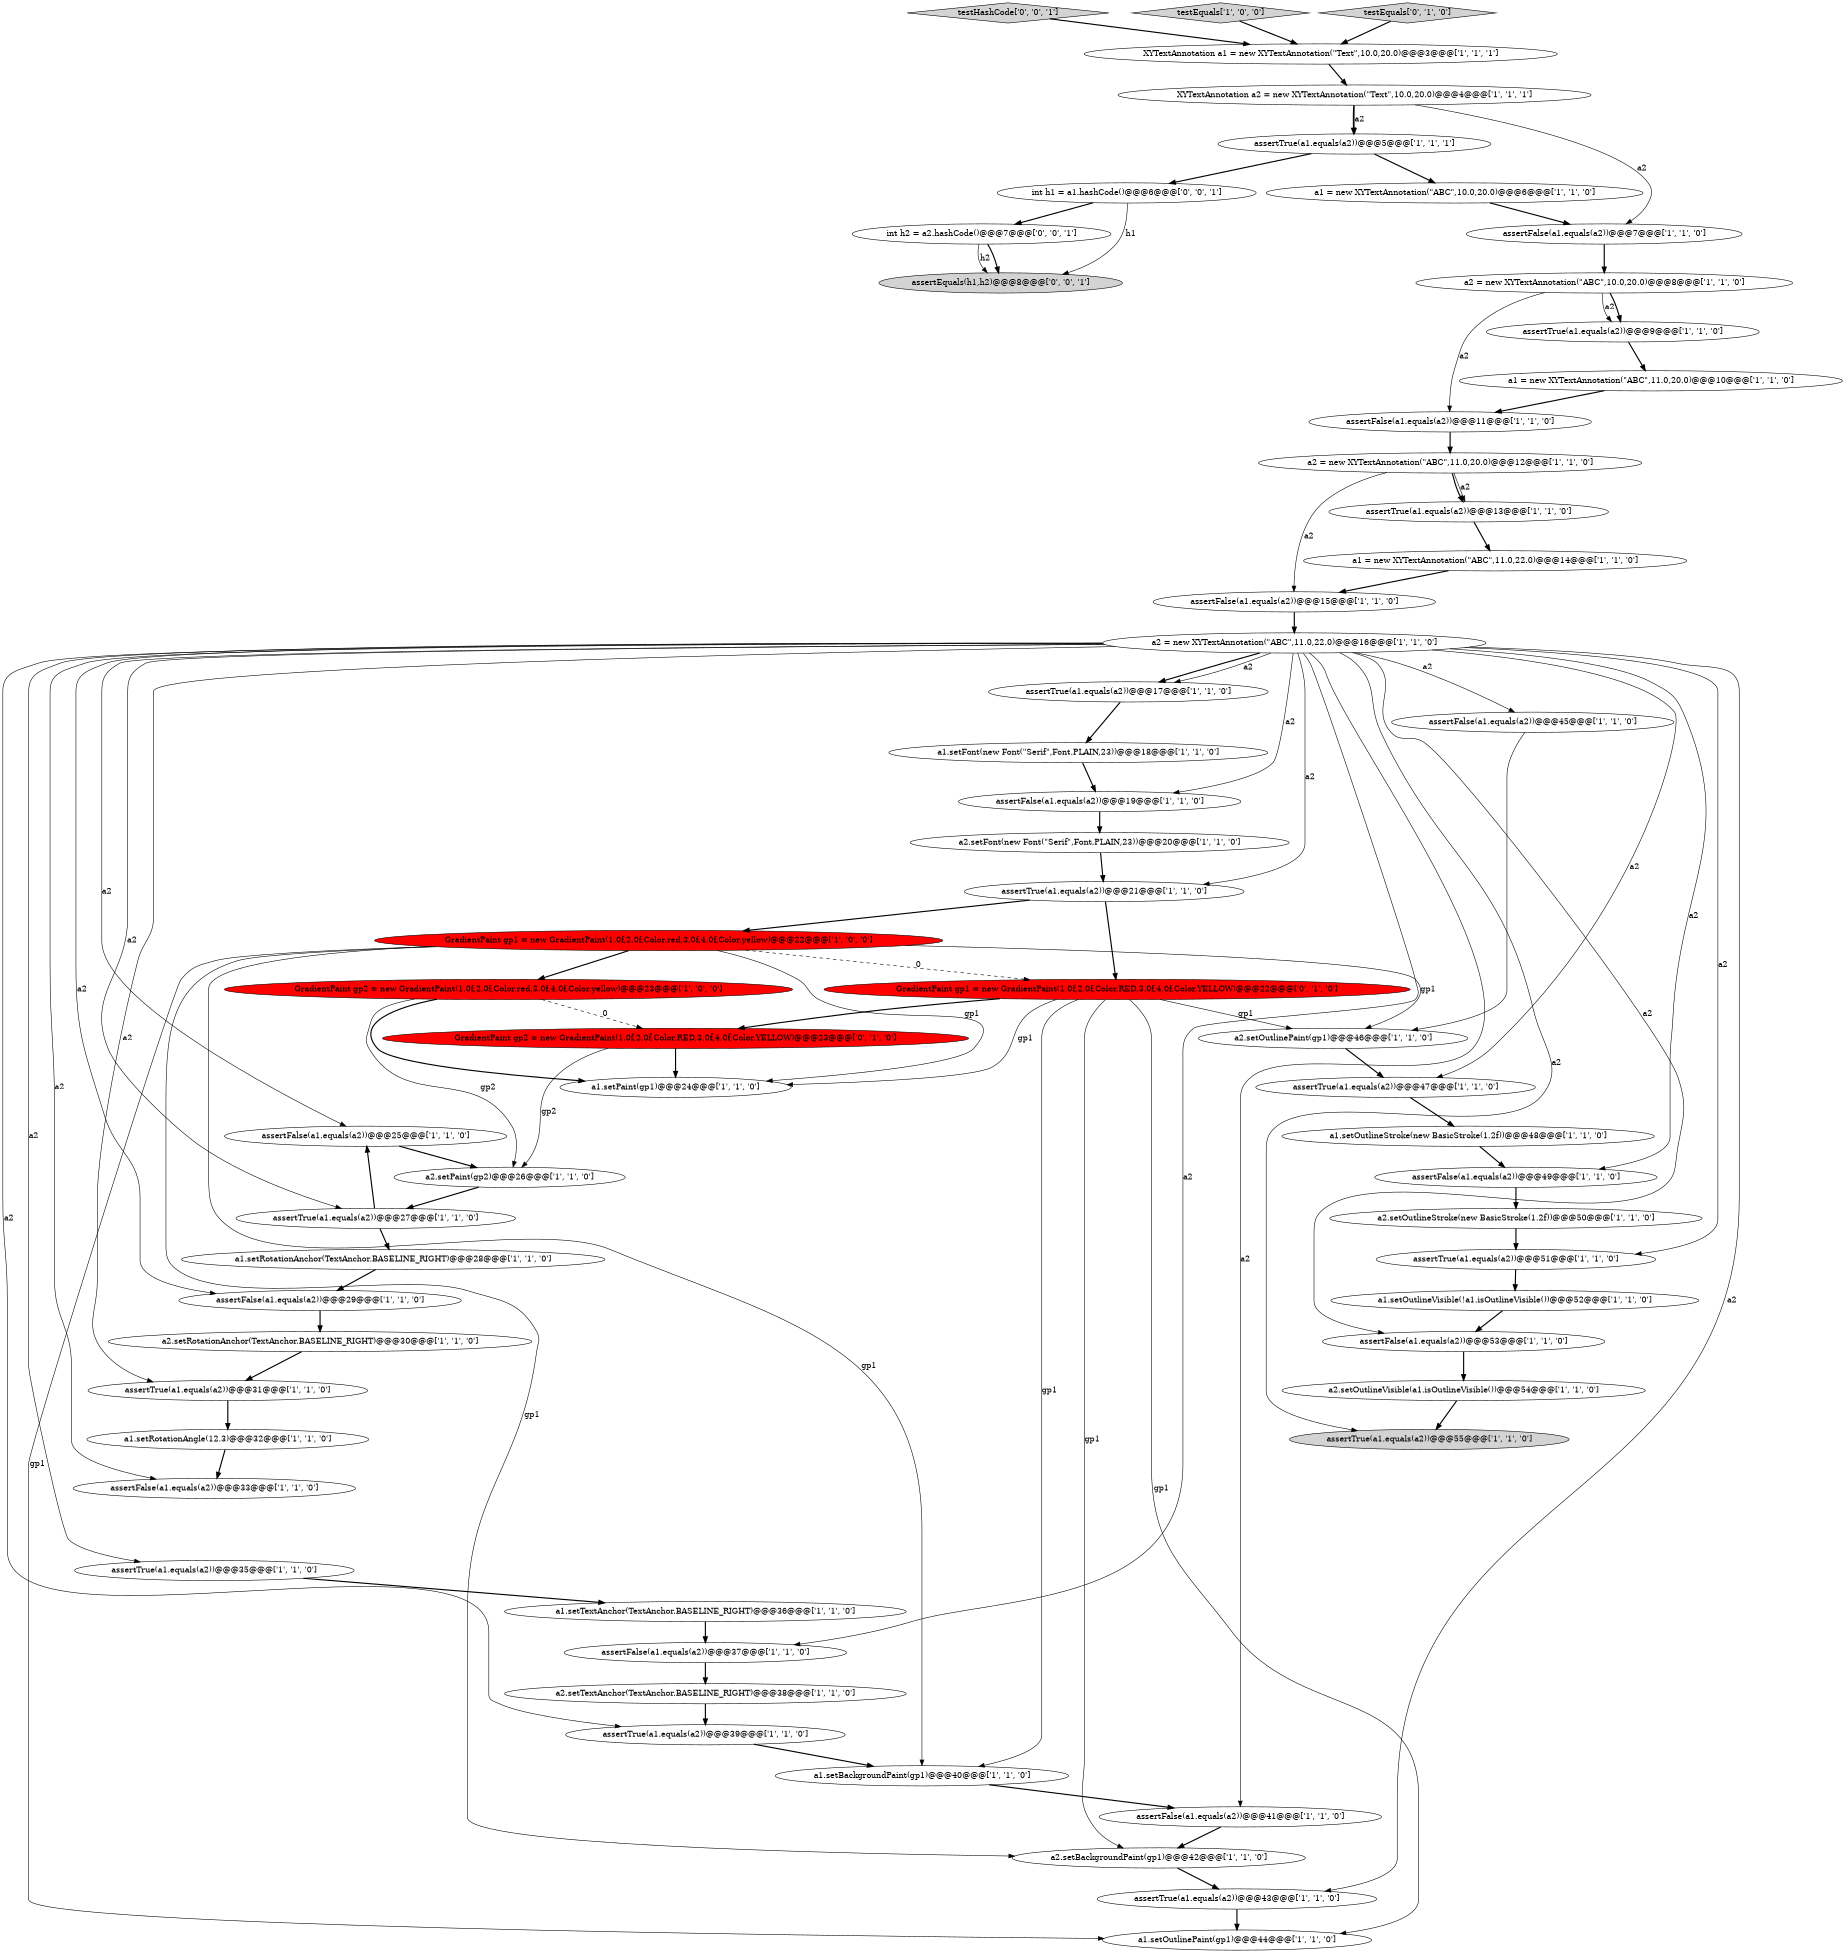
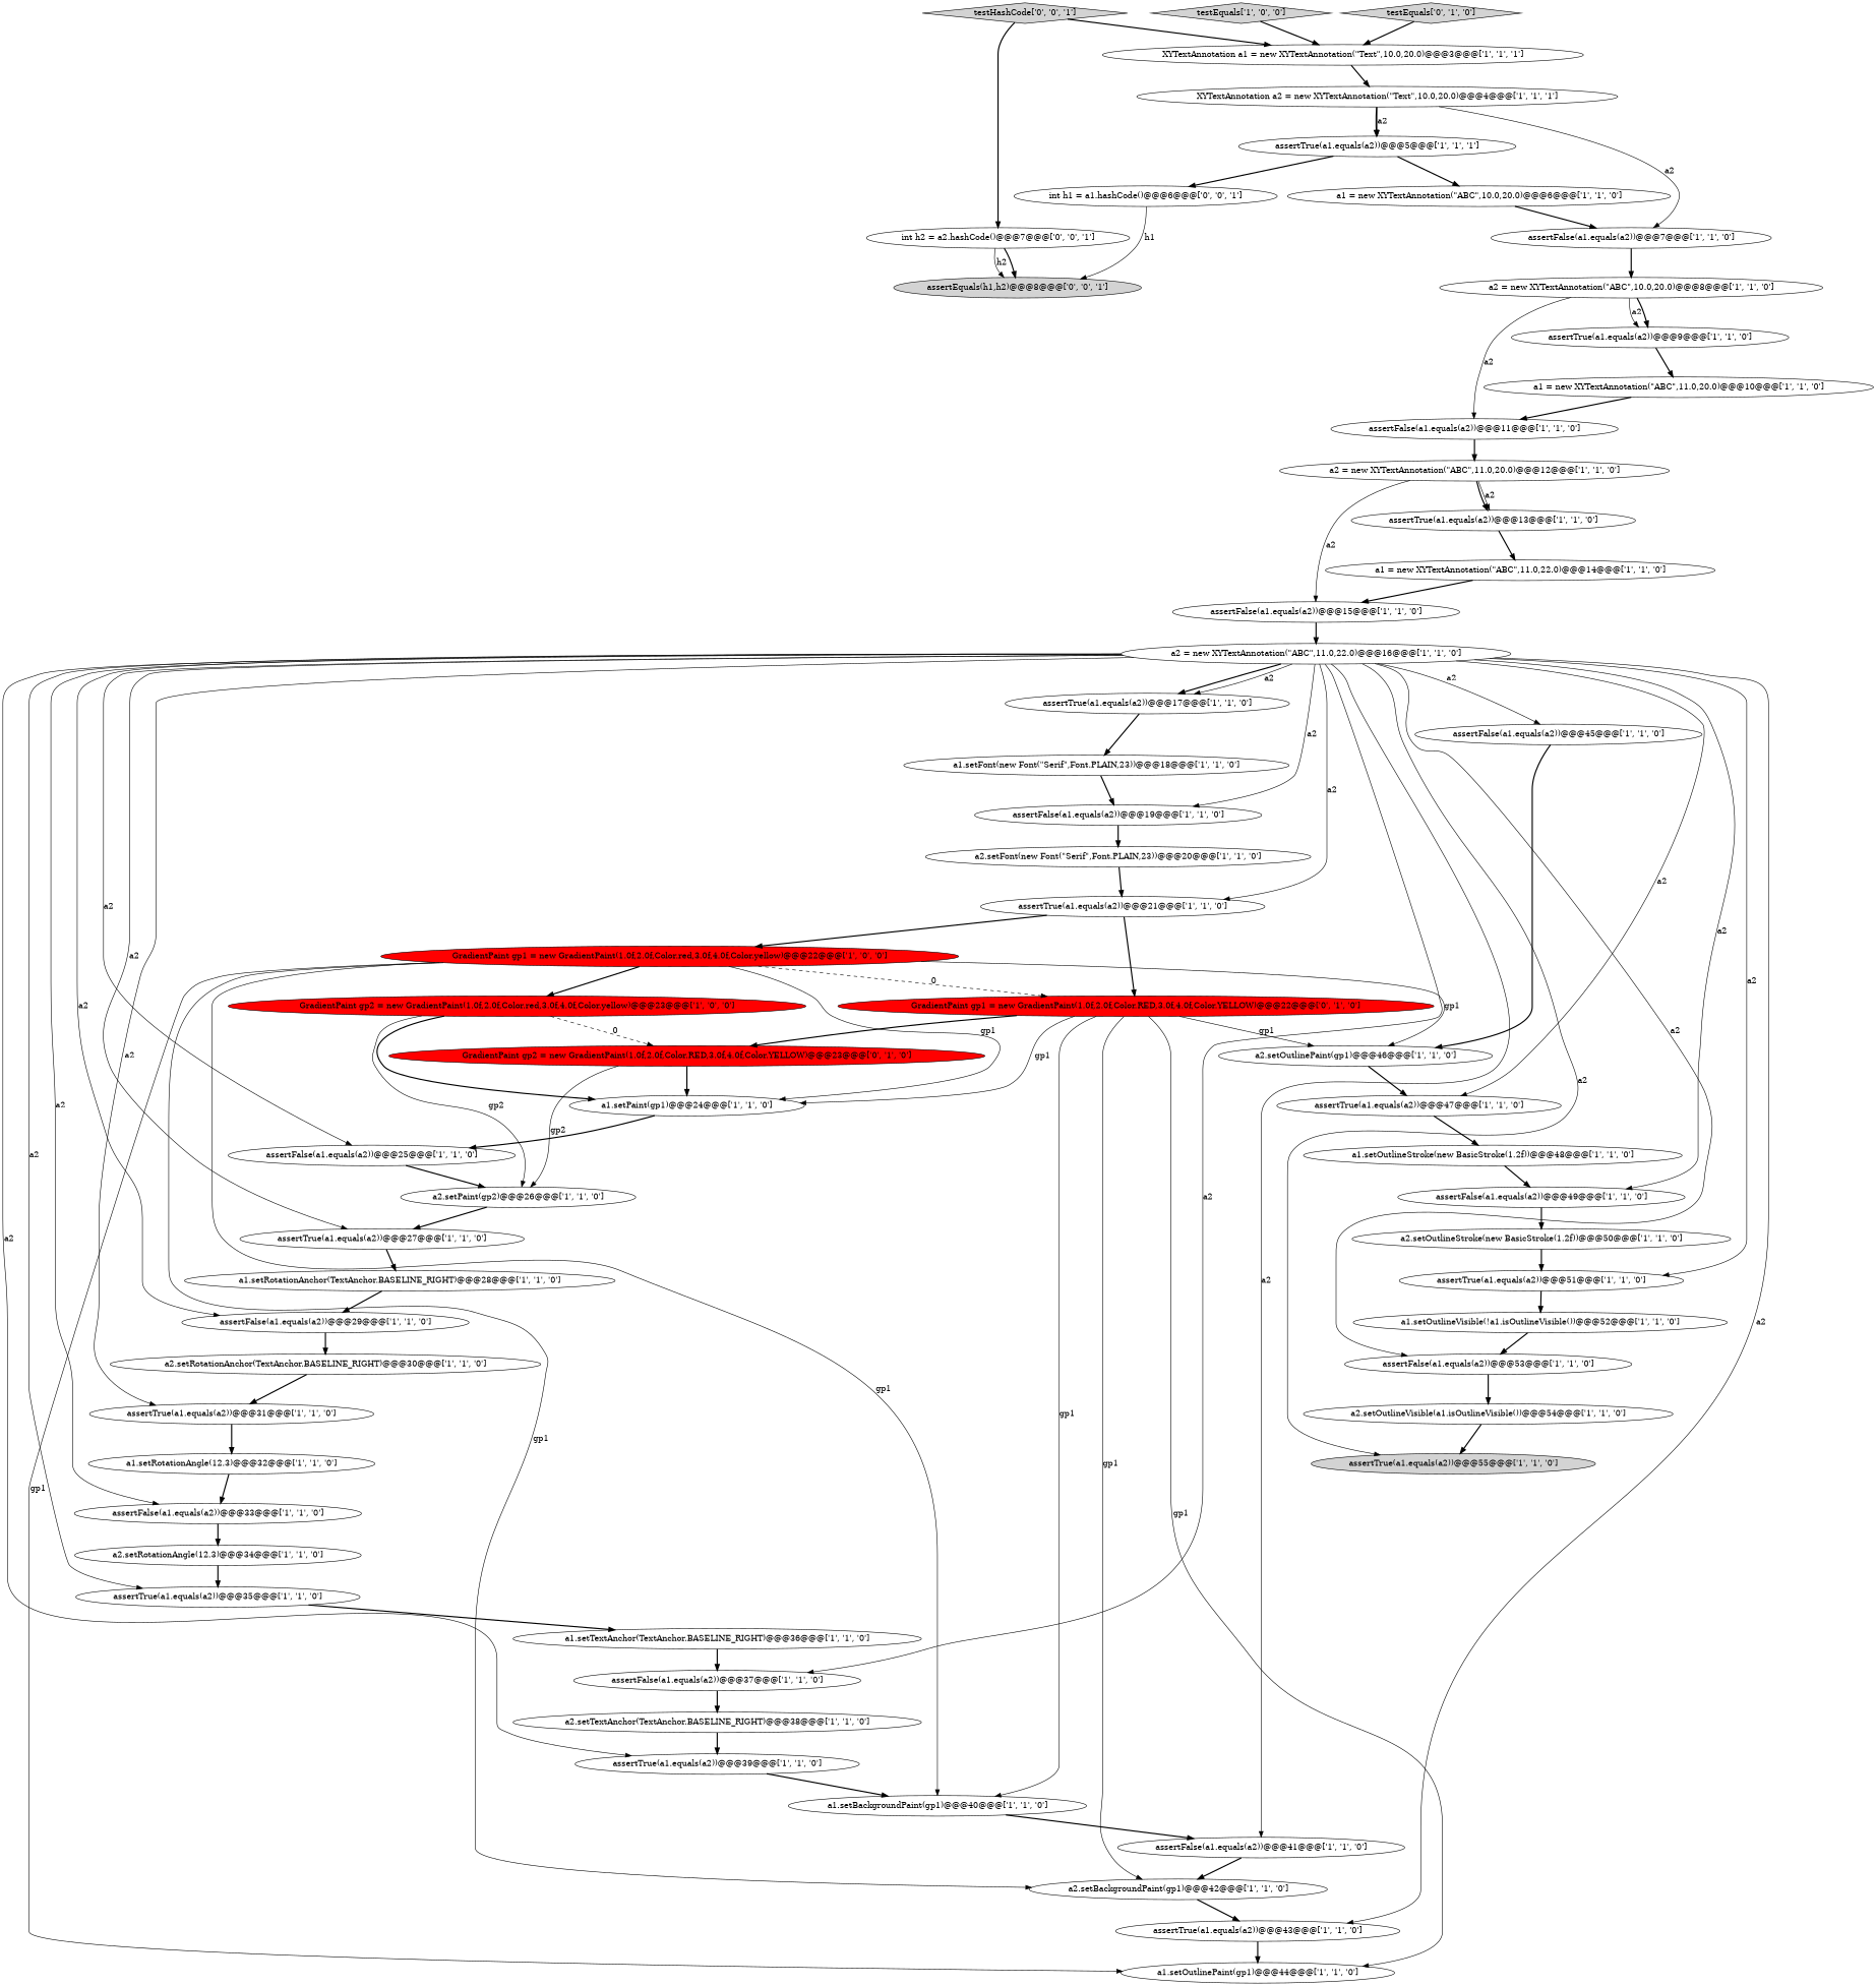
  digraph {
    node [fillcolor=white shape=ellipse style=filled]
    edge [style=bold]
    n1 [label="int h2 = a2.hashCode()@@@7@@@['0', '0', '1']"]
    n2 [fillcolor=lightgray label="assertEquals(h1,h2)@@@8@@@['0', '0', '1']"]
    n3 [label="assertTrue(a1.equals(a2))@@@5@@@['1', '1', '1']"]
    n4 [label="int h1 = a1.hashCode()@@@6@@@['0', '0', '1']"]
    n5 [label="a1 = new XYTextAnnotation(\"ABC\",10.0,20.0)@@@6@@@['1', '1', '0']"]
    n6 [label="assertFalse(a1.equals(a2))@@@7@@@['1', '1', '0']"]
    n7 [label="a2.setOutlineStroke(new BasicStroke(1.2f))@@@50@@@['1', '1', '0']"]
    n8 [label="assertTrue(a1.equals(a2))@@@51@@@['1', '1', '0']"]
    n9 [label="a1.setOutlineVisible(!a1.isOutlineVisible())@@@52@@@['1', '1', '0']"]
    n10 [label="a2.setRotationAnchor(TextAnchor.BASELINE_RIGHT)@@@30@@@['1', '1', '0']"]
    n11 [label="assertTrue(a1.equals(a2))@@@31@@@['1', '1', '0']"]
    n12 [label="a1.setRotationAngle(12.3)@@@32@@@['1', '1', '0']"]
    n13 [label="assertTrue(a1.equals(a2))@@@39@@@['1', '1', '0']"]
    n14 [label="a1.setBackgroundPaint(gp1)@@@40@@@['1', '1', '0']"]
    n15 [label="assertFalse(a1.equals(a2))@@@41@@@['1', '1', '0']"]
    n16 [label="a1.setPaint(gp1)@@@24@@@['1', '1', '0']"]
    n17 [label="assertFalse(a1.equals(a2))@@@25@@@['1', '1', '0']"]
    n18 [label="a2.setPaint(gp2)@@@26@@@['1', '1', '0']"]
    n19 [label="assertFalse(a1.equals(a2))@@@37@@@['1', '1', '0']"]
    n20 [label="a2.setTextAnchor(TextAnchor.BASELINE_RIGHT)@@@38@@@['1', '1', '0']"]
    n21 [label="a1 = new XYTextAnnotation(\"ABC\",11.0,22.0)@@@14@@@['1', '1', '0']"]
    n22 [label="assertFalse(a1.equals(a2))@@@15@@@['1', '1', '0']"]
    n23 [label="a2 = new XYTextAnnotation(\"ABC\",11.0,22.0)@@@16@@@['1', '1', '0']"]
    n24 [label="assertFalse(a1.equals(a2))@@@49@@@['1', '1', '0']"]
    n25 [label="assertFalse(a1.equals(a2))@@@11@@@['1', '1', '0']"]
    n26 [label="a2 = new XYTextAnnotation(\"ABC\",11.0,20.0)@@@12@@@['1', '1', '0']"]
    n27 [label="assertTrue(a1.equals(a2))@@@13@@@['1', '1', '0']"]
    n28 [label="assertFalse(a1.equals(a2))@@@33@@@['1', '1', '0']"]
    n29 [label="assertTrue(a1.equals(a2))@@@27@@@['1', '1', '0']"]
    n30 [label="a1.setRotationAnchor(TextAnchor.BASELINE_RIGHT)@@@28@@@['1', '1', '0']"]
    n31 [label="assertFalse(a1.equals(a2))@@@29@@@['1', '1', '0']"]
    n32 [label="a2.setOutlinePaint(gp1)@@@46@@@['1', '1', '0']"]
    n33 [label="assertTrue(a1.equals(a2))@@@47@@@['1', '1', '0']"]
    n34 [label="a1.setOutlineStroke(new BasicStroke(1.2f))@@@48@@@['1', '1', '0']"]
    n35 [label="a2 = new XYTextAnnotation(\"ABC\",10.0,20.0)@@@8@@@['1', '1', '0']"]
    n36 [label="assertTrue(a1.equals(a2))@@@9@@@['1', '1', '0']"]
    n37 [label="a1 = new XYTextAnnotation(\"ABC\",11.0,20.0)@@@10@@@['1', '1', '0']"]
    n38 [fillcolor=red label="GradientPaint gp2 = new GradientPaint(1.0f,2.0f,Color.red,3.0f,4.0f,Color.yellow)@@@23@@@['1', '0', '0']"]
    n39 [fillcolor=red label="GradientPaint gp2 = new GradientPaint(1.0f,2.0f,Color.RED,3.0f,4.0f,Color.YELLOW)@@@23@@@['0', '1', '0']"]
+   n40 [label="a2.setRotationAngle(12.3)@@@34@@@['1', '1', '0']"]
    n41 [label="assertTrue(a1.equals(a2))@@@43@@@['1', '1', '0']"]
    n42 [label="a1.setOutlinePaint(gp1)@@@44@@@['1', '1', '0']"]
    n43 [label="a2.setFont(new Font(\"Serif\",Font.PLAIN,23))@@@20@@@['1', '1', '0']"]
    n44 [label="assertTrue(a1.equals(a2))@@@21@@@['1', '1', '0']"]
    n45 [fillcolor=red label="GradientPaint gp1 = new GradientPaint(1.0f,2.0f,Color.red,3.0f,4.0f,Color.yellow)@@@22@@@['1', '0', '0']"]
    n46 [fillcolor=red label="GradientPaint gp1 = new GradientPaint(1.0f,2.0f,Color.RED,3.0f,4.0f,Color.YELLOW)@@@22@@@['0', '1', '0']"]
    n47 [label="assertFalse(a1.equals(a2))@@@45@@@['1', '1', '0']"]
    n48 [fillcolor=lightgray label="assertTrue(a1.equals(a2))@@@55@@@['1', '1', '0']"]
    n49 [label="assertFalse(a1.equals(a2))@@@19@@@['1', '1', '0']"]
    n50 [label="assertTrue(a1.equals(a2))@@@35@@@['1', '1', '0']"]
    n51 [label="assertFalse(a1.equals(a2))@@@53@@@['1', '1', '0']"]
    n52 [label="assertTrue(a1.equals(a2))@@@17@@@['1', '1', '0']"]
    n53 [label="a1.setTextAnchor(TextAnchor.BASELINE_RIGHT)@@@36@@@['1', '1', '0']"]
    n54 [label="a2.setOutlineVisible(a1.isOutlineVisible())@@@54@@@['1', '1', '0']"]
    n55 [label="a2.setBackgroundPaint(gp1)@@@42@@@['1', '1', '0']"]
    n56 [label="a1.setFont(new Font(\"Serif\",Font.PLAIN,23))@@@18@@@['1', '1', '0']"]
    n57 [fillcolor=lightgray label="testHashCode['0', '0', '1']" shape=diamond]
    n58 [label="XYTextAnnotation a1 = new XYTextAnnotation(\"Text\",10.0,20.0)@@@3@@@['1', '1', '1']"]
    n59 [label="XYTextAnnotation a2 = new XYTextAnnotation(\"Text\",10.0,20.0)@@@4@@@['1', '1', '1']"]
    n60 [fillcolor=lightgray label="testEquals['1', '0', '0']" shape=diamond]
    n61 [fillcolor=lightgray label="testEquals['0', '1', '0']" shape=diamond]
    n1 -> n2
    n1 -> n2 [label=h2 style=solid]
    n3 -> n4
    n3 -> n5
-   n4 -> n1
+   n57 -> n1
    n4 -> n2 [label=h1 style=solid]
    n5 -> n6
    n6 -> n35
    n7 -> n8
    n8 -> n9
    n9 -> n51
    n10 -> n11
    n11 -> n12
    n12 -> n28
    n13 -> n14
    n14 -> n15
    n15 -> n55
-   n29 -> n17
+   n16 -> n17
    n17 -> n18
    n18 -> n29
    n19 -> n20
    n20 -> n13
    n21 -> n22
    n22 -> n23
    n23 -> n8 [label=a2 style=solid]
    n23 -> n11 [label=a2 style=solid]
    n23 -> n13 [label=a2 style=solid]
    n23 -> n15 [label=a2 style=solid]
    n23 -> n17 [label=a2 style=solid]
    n23 -> n19 [label=a2 style=solid]
    n23 -> n24 [label=a2 style=solid]
    n23 -> n28 [label=a2 style=solid]
    n23 -> n29 [label=a2 style=solid]
    n23 -> n31 [label=a2 style=solid]
    n23 -> n33 [label=a2 style=solid]
    n23 -> n41 [label=a2 style=solid]
    n23 -> n44 [label=a2 style=solid]
    n23 -> n47 [label=a2 style=solid]
    n23 -> n48 [label=a2 style=solid]
    n23 -> n49 [label=a2 style=solid]
    n23 -> n50 [label=a2 style=solid]
    n23 -> n51 [label=a2 style=solid]
    n23 -> n52
    n23 -> n52 [label=a2 style=solid]
    n24 -> n7
    n25 -> n26
    n26 -> n22 [label=a2 style=solid]
    n26 -> n27
    n26 -> n27 [label=a2 style=solid]
    n27 -> n21
+   n28 -> n40
    n29 -> n30
    n30 -> n31
    n31 -> n10
    n32 -> n33
    n33 -> n34
    n34 -> n24
    n35 -> n25 [label=a2 style=solid]
    n35 -> n36 [label=a2 style=solid]
    n35 -> n36
    n36 -> n37
    n37 -> n25
    n38 -> n16
    n38 -> n18 [label=gp2 style=solid]
    n38 -> n39 [label=0 style=dashed]
    n39 -> n16
    n39 -> n18 [label=gp2 style=solid]
+   n40 -> n50
    n41 -> n42
    n43 -> n44
    n44 -> n45
    n44 -> n46
    n45 -> n14 [label=gp1 style=solid]
    n45 -> n16 [label=gp1 style=solid]
    n45 -> n32 [label=gp1 style=solid]
    n45 -> n38
    n45 -> n42 [label=gp1 style=solid]
    n45 -> n46 [label=0 style=dashed]
    n45 -> n55 [label=gp1 style=solid]
    n46 -> n14 [label=gp1 style=solid]
    n46 -> n16 [label=gp1 style=solid]
    n46 -> n32 [label=gp1 style=solid]
    n46 -> n39
    n46 -> n42 [label=gp1 style=solid]
    n46 -> n55 [label=gp1 style=solid]
-   n47 -> n32 [style=solid]
+   n47 -> n32
    n49 -> n43
    n50 -> n53
    n51 -> n54
    n52 -> n56
    n53 -> n19
    n54 -> n48
    n55 -> n41
    n56 -> n49
    n57 -> n58
    n58 -> n59
    n59 -> n3
    n59 -> n3 [label=a2 style=solid]
    n59 -> n6 [label=a2 style=solid]
    n60 -> n58
    n61 -> n58
  }
